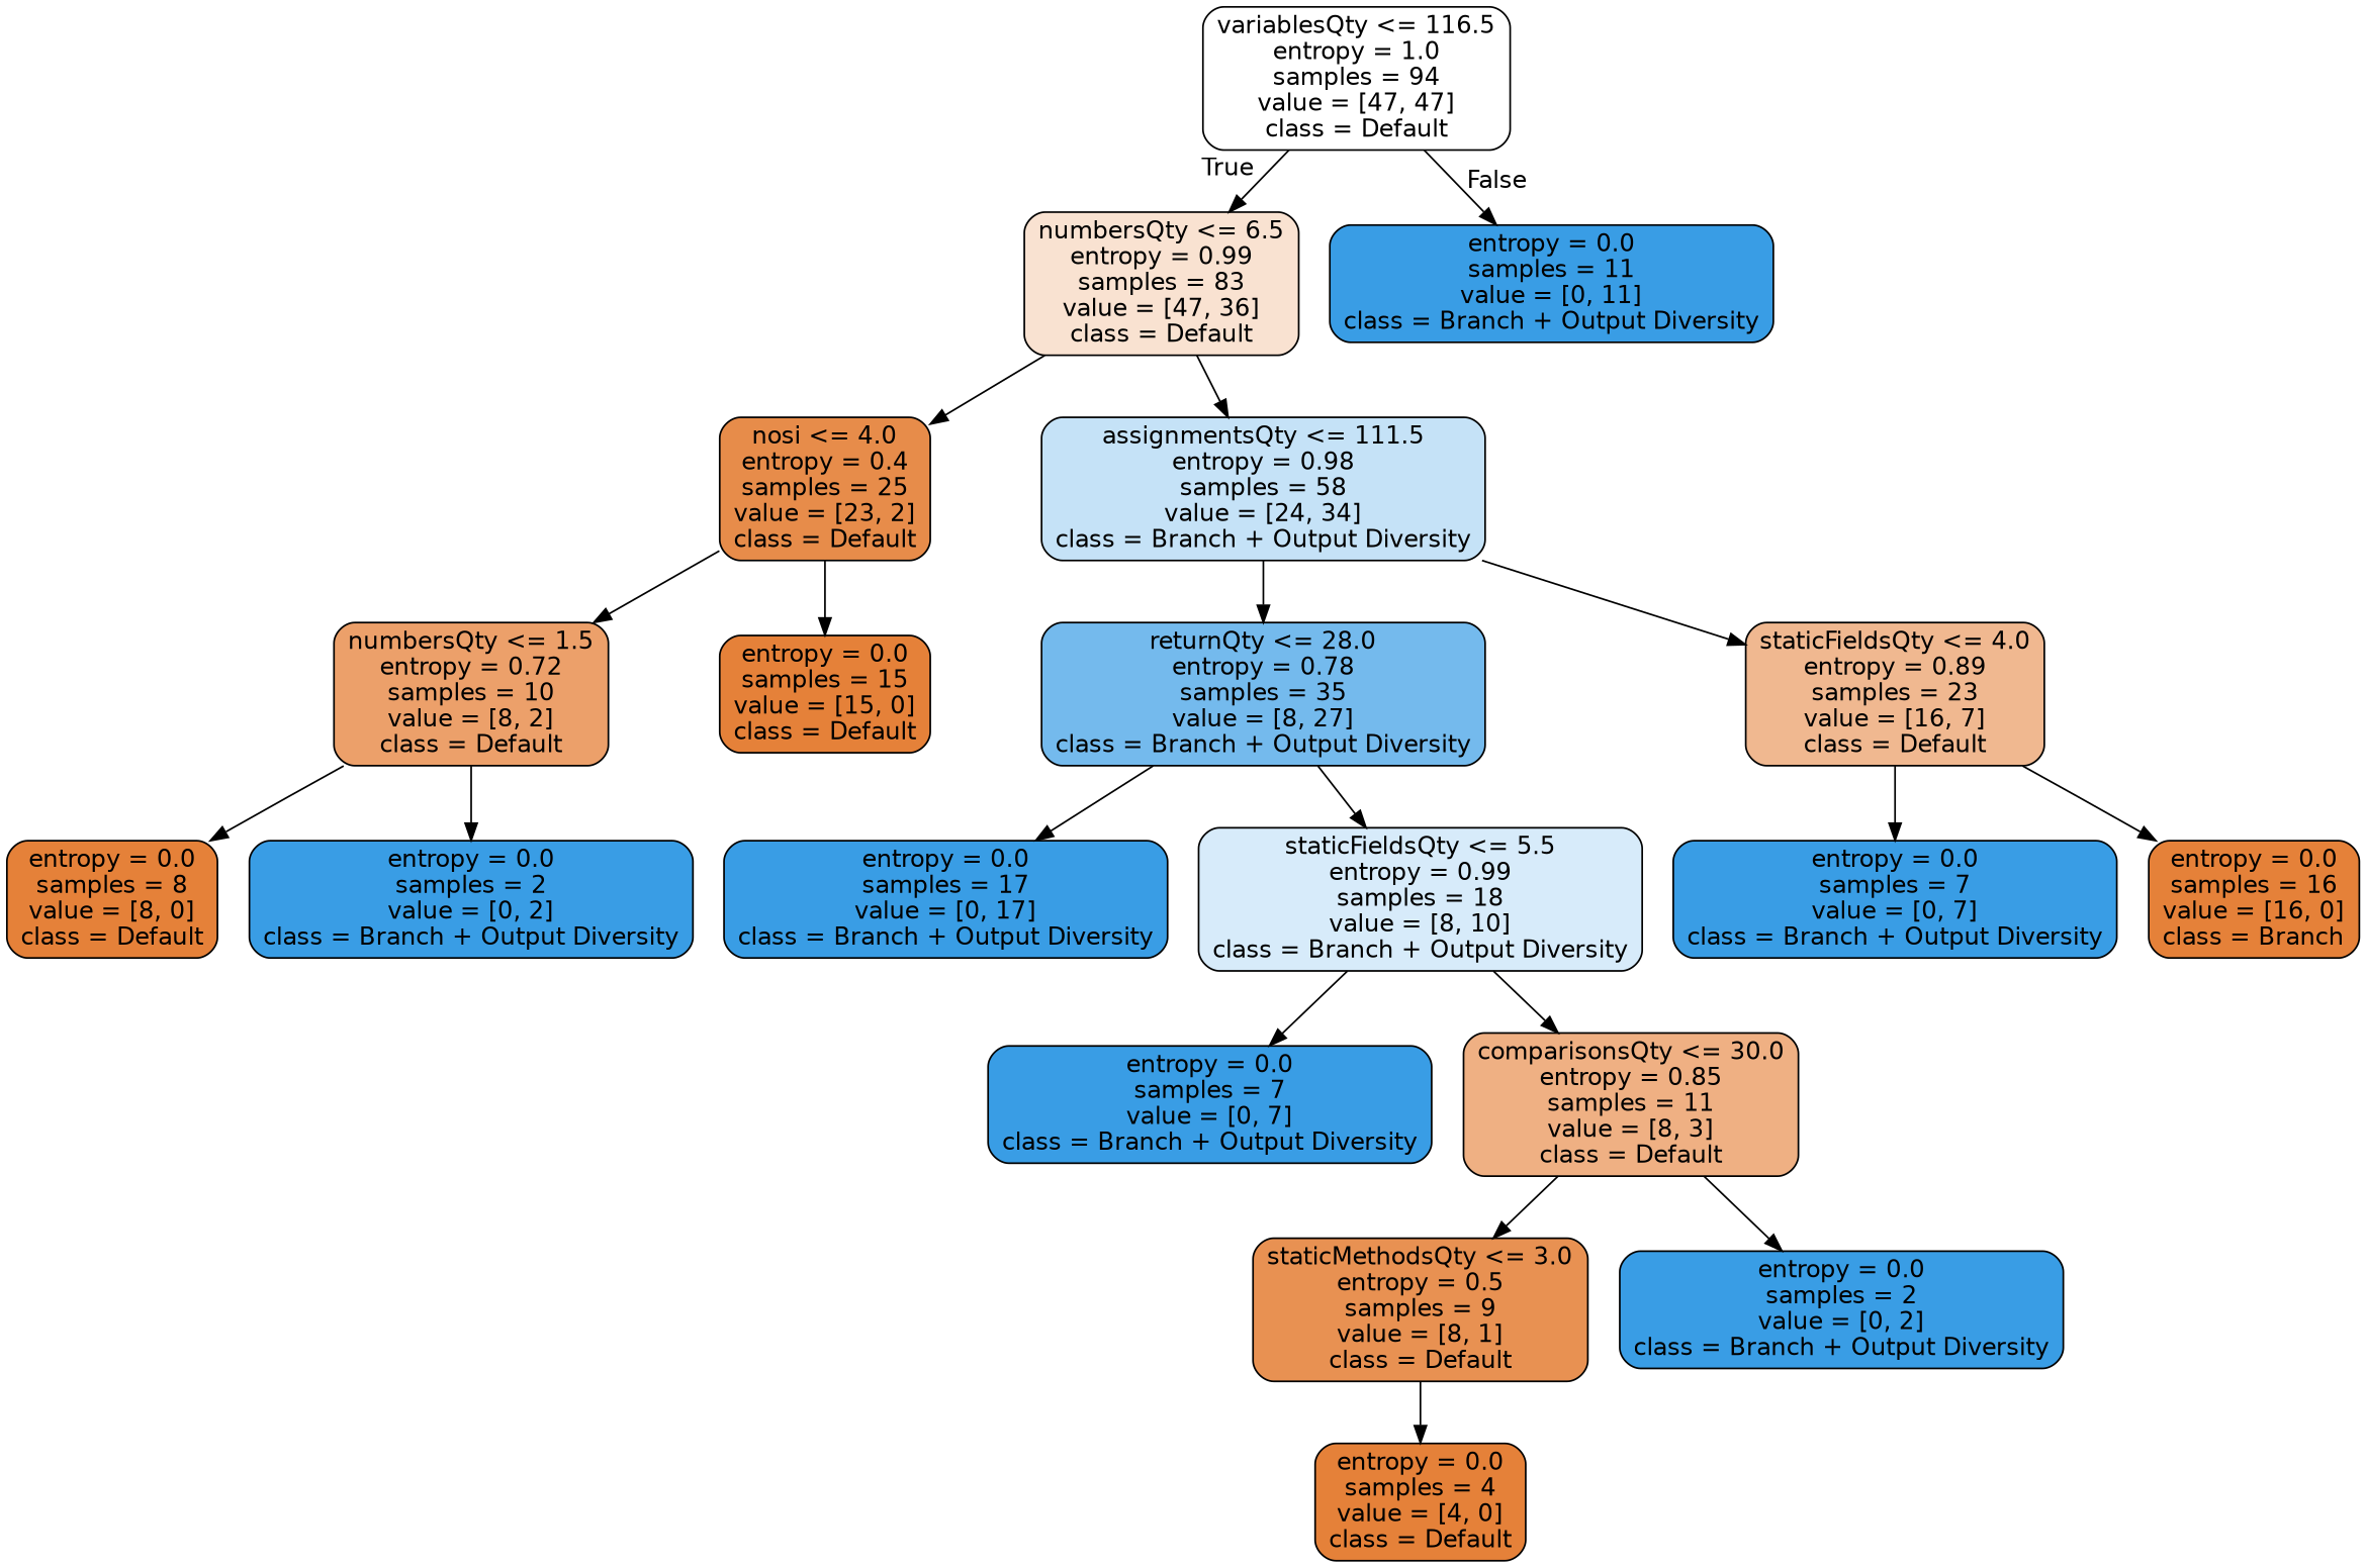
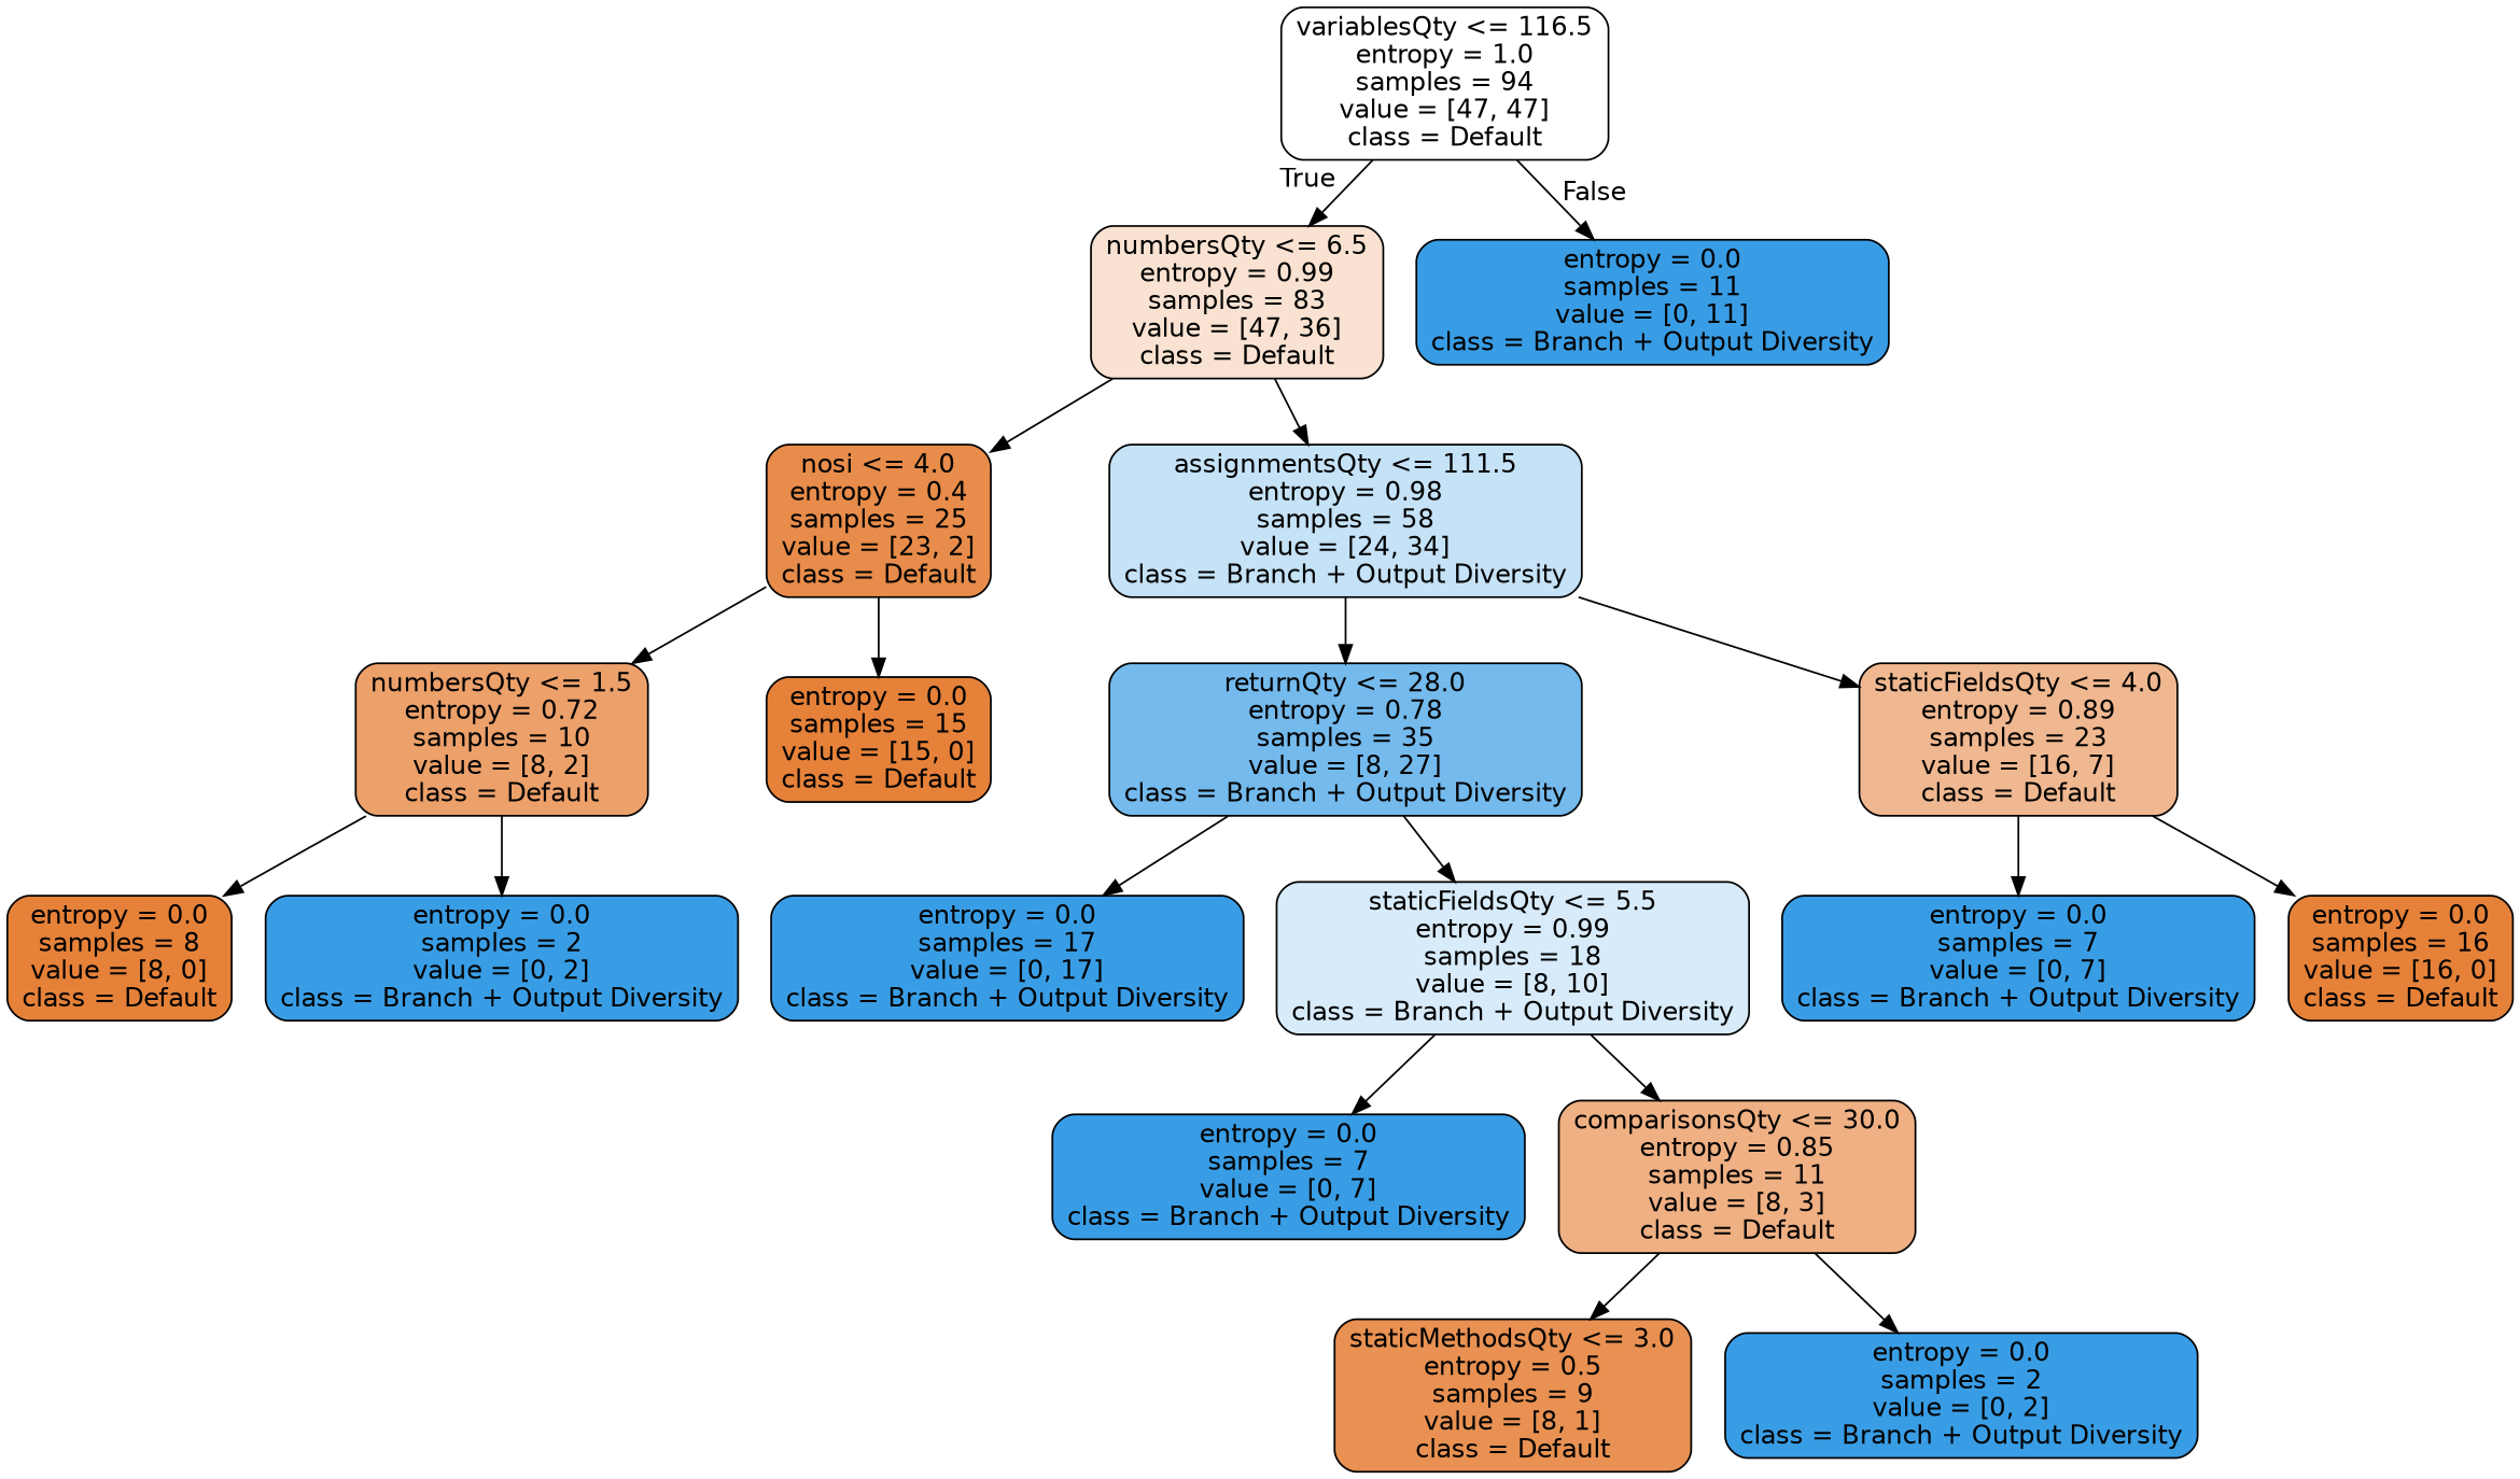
  digraph {
    node [color=black fillcolor="#399de5" fontname=helvetica shape=box style="filled, rounded"]
    edge [fontname=helvetica]
    n1 [fillcolor="#ffffff" label="variablesQty <= 116.5\nentropy = 1.0\nsamples = 94\nvalue = [47, 47]\nclass = Default"]
    n2 [fillcolor="#f9e2d1" label="numbersQty <= 6.5\nentropy = 0.99\nsamples = 83\nvalue = [47, 36]\nclass = Default"]
    n3 [label="entropy = 0.0\nsamples = 11\nvalue = [0, 11]\nclass = Branch + Output Diversity"]
    n4 [fillcolor="#e78c4a" label="nosi <= 4.0\nentropy = 0.4\nsamples = 25\nvalue = [23, 2]\nclass = Default"]
    n5 [fillcolor="#c5e2f7" label="assignmentsQty <= 111.5\nentropy = 0.98\nsamples = 58\nvalue = [24, 34]\nclass = Branch + Output Diversity"]
    n6 [fillcolor="#eca06a" label="numbersQty <= 1.5\nentropy = 0.72\nsamples = 10\nvalue = [8, 2]\nclass = Default"]
    n7 [fillcolor="#e58139" label="entropy = 0.0\nsamples = 15\nvalue = [15, 0]\nclass = Default"]
    n8 [fillcolor="#74baed" label="returnQty <= 28.0\nentropy = 0.78\nsamples = 35\nvalue = [8, 27]\nclass = Branch + Output Diversity"]
    n9 [fillcolor="#f0b890" label="staticFieldsQty <= 4.0\nentropy = 0.89\nsamples = 23\nvalue = [16, 7]\nclass = Default"]
    n10 [fillcolor="#e58139" label="entropy = 0.0\nsamples = 8\nvalue = [8, 0]\nclass = Default"]
    n11 [label="entropy = 0.0\nsamples = 2\nvalue = [0, 2]\nclass = Branch + Output Diversity"]
    n12 [label="entropy = 0.0\nsamples = 17\nvalue = [0, 17]\nclass = Branch + Output Diversity"]
    n13 [fillcolor="#d7ebfa" label="staticFieldsQty <= 5.5\nentropy = 0.99\nsamples = 18\nvalue = [8, 10]\nclass = Branch + Output Diversity"]
    n14 [label="entropy = 0.0\nsamples = 7\nvalue = [0, 7]\nclass = Branch + Output Diversity"]
-   n15 [fillcolor="#e58139" label="entropy = 0.0\nsamples = 16\nvalue = [16, 0]\nclass = Branch"]
+   n15 [fillcolor="#e58139" label="entropy = 0.0\nsamples = 16\nvalue = [16, 0]\nclass = Default"]
    n16 [label="entropy = 0.0\nsamples = 7\nvalue = [0, 7]\nclass = Branch + Output Diversity"]
    n17 [fillcolor="#efb083" label="comparisonsQty <= 30.0\nentropy = 0.85\nsamples = 11\nvalue = [8, 3]\nclass = Default"]
    n18 [fillcolor="#e89152" label="staticMethodsQty <= 3.0\nentropy = 0.5\nsamples = 9\nvalue = [8, 1]\nclass = Default"]
    n19 [label="entropy = 0.0\nsamples = 2\nvalue = [0, 2]\nclass = Branch + Output Diversity"]
-   n20 [fillcolor="#e58139" label="entropy = 0.0\nsamples = 4\nvalue = [4, 0]\nclass = Default"]
    n1 -> n2 [headlabel=True labelangle=45 labeldistance=2.5]
    n1 -> n3 [headlabel=False labelangle=-45 labeldistance=2.5]
    n2 -> n4
    n2 -> n5
    n4 -> n6
    n4 -> n7
    n5 -> n8
    n5 -> n9
    n6 -> n10
    n6 -> n11
    n8 -> n12
    n8 -> n13
    n9 -> n14
    n9 -> n15
    n13 -> n16
    n13 -> n17
    n17 -> n18
    n17 -> n19
-   n18 -> n20
  }
